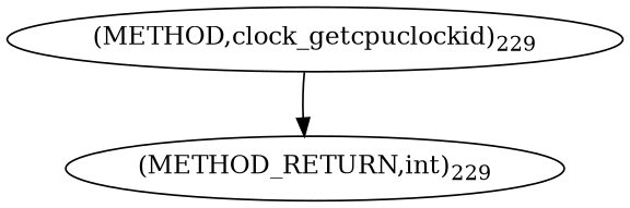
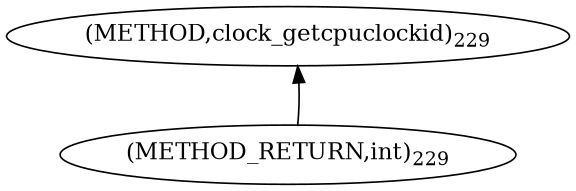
  digraph {
    n1 [label=<(METHOD,clock_getcpuclockid)<SUB>229</SUB>>]
    n2 [label=<(METHOD_RETURN,int)<SUB>229</SUB>>]
-   n1 -> n2
+   n2 -> n1
  }
